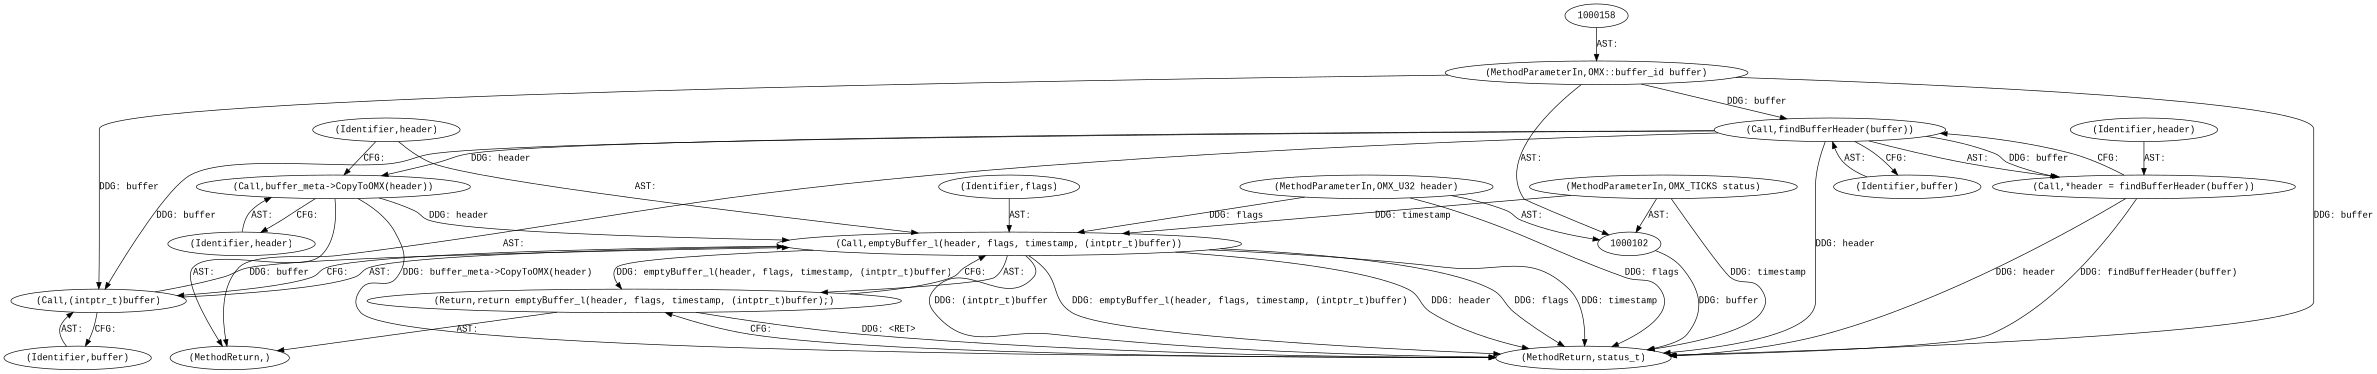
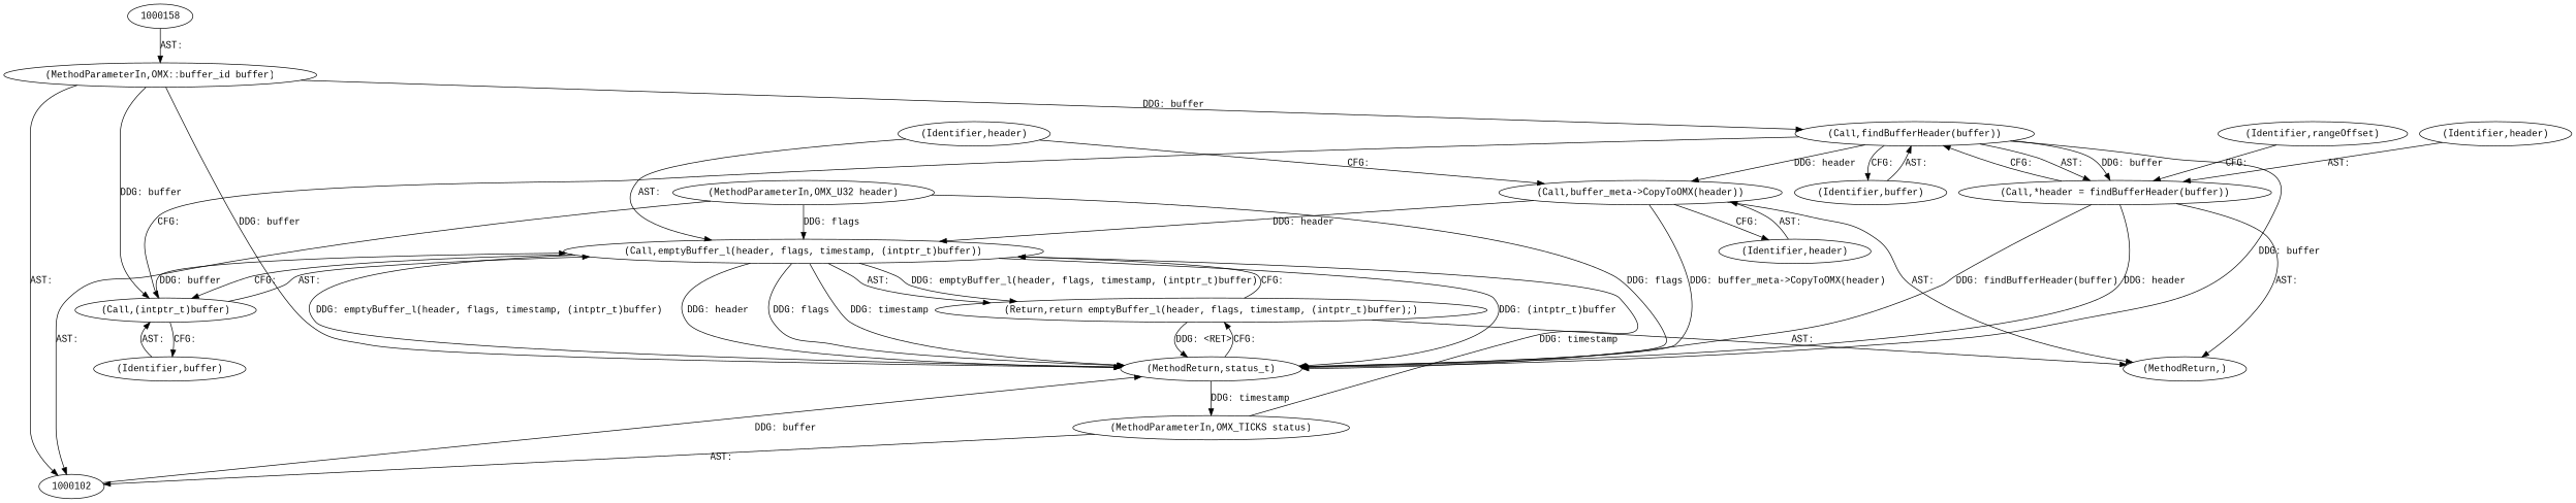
  digraph {
    fontname="Liberation Mono"
    node [fontname="Liberation Mono"]
    edge [fontname="Liberation Mono"]
    n1 [label="(Call,emptyBuffer_l(header, flags, timestamp, (intptr_t)buffer))"]
    n2 [label="(Call,(intptr_t)buffer)"]
    n3 [label="(Return,return emptyBuffer_l(header, flags, timestamp, (intptr_t)buffer);)"]
    n4 [label="(MethodReturn,status_t)"]
    n5 [label="(Identifier,buffer)"]
    n6 [label="(MethodReturn,)"]
    n7 [label="(Call,buffer_meta->CopyToOMX(header))"]
    n8 [label="(Identifier,header)"]
    n9 [label="(Call,*header = findBufferHeader(buffer))"]
    n10 [label="(Call,findBufferHeader(buffer))"]
    n11 [label="(Identifier,buffer)"]
    n12 [label="(MethodParameterIn,OMX::buffer_id buffer)"]
    1000102
    n14 [label="(MethodParameterIn,OMX_U32 header)"]
    n15 [label="(MethodParameterIn,OMX_TICKS status)"]
    n16 [label="(Identifier,header)"]
-   n17 [label="(Identifier,flags)"]
    n18 [label="(Identifier,header)"]
+   n19 [label="(Identifier,rangeOffset)"]
    1000158
    n1 -> n2 [label="CFG: "]
    n1 -> n3 [label="AST: "]
    n1 -> n3 [label="DDG: emptyBuffer_l(header, flags, timestamp, (intptr_t)buffer)"]
    n1 -> n4 [label="DDG: (intptr_t)buffer"]
    n1 -> n4 [label="DDG: emptyBuffer_l(header, flags, timestamp, (intptr_t)buffer)"]
    n1 -> n4 [label="DDG: header"]
    n1 -> n4 [label="DDG: flags"]
    n1 -> n4 [label="DDG: timestamp"]
    n2 -> n1 [label="AST: "]
    n2 -> n1 [label="DDG: buffer"]
    n2 -> n5 [label="CFG: "]
    n3 -> n1 [label="CFG: "]
    n3 -> n4 [label="DDG: <RET>"]
    n3 -> n6 [label="AST: "]
    n4 -> n3 [label="CFG: "]
    n5 -> n2 [label="AST: "]
    n7 -> n1 [label="DDG: header"]
    n7 -> n4 [label="DDG: buffer_meta->CopyToOMX(header)"]
    n7 -> n6 [label="AST: "]
    n7 -> n8 [label="CFG: "]
    n8 -> n7 [label="AST: "]
    n9 -> n4 [label="DDG: findBufferHeader(buffer)"]
    n9 -> n4 [label="DDG: header"]
-   n10 -> n6 [label="AST: "]
+   n9 -> n6 [label="AST: "]
    n9 -> n10 [label="CFG: "]
-   n10 -> n2 [label="DDG: buffer"]
-   n10 -> n4 [label="DDG: header"]
+   n10 -> n2 [label="CFG: "]
+   n10 -> n4 [label="DDG: buffer"]
    n10 -> n7 [label="DDG: header"]
    n10 -> n9 [label="AST: "]
    n10 -> n9 [label="DDG: buffer"]
    n10 -> n11 [label="CFG: "]
    n11 -> n10 [label="AST: "]
    n12 -> n2 [label="DDG: buffer"]
    n12 -> n4 [label="DDG: buffer"]
    n12 -> n10 [label="DDG: buffer"]
    n12 -> 1000102 [label="AST: "]
    1000102 -> n4 [label="DDG: buffer"]
    n14 -> n1 [label="DDG: flags"]
    n14 -> n4 [label="DDG: flags"]
    n14 -> 1000102 [label="AST: "]
    n15 -> n1 [label="DDG: timestamp"]
-   n15 -> n4 [label="DDG: timestamp"]
+   n4 -> n15 [label="DDG: timestamp"]
    n15 -> 1000102 [label="AST: "]
    n16 -> n1 [label="AST: "]
    n16 -> n7 [label="CFG: "]
-   n17 -> n1 [label="AST: "]
    n18 -> n9 [label="AST: "]
+   n19 -> n9 [label="CFG: "]
    1000158 -> n12 [label="AST: "]
  }
